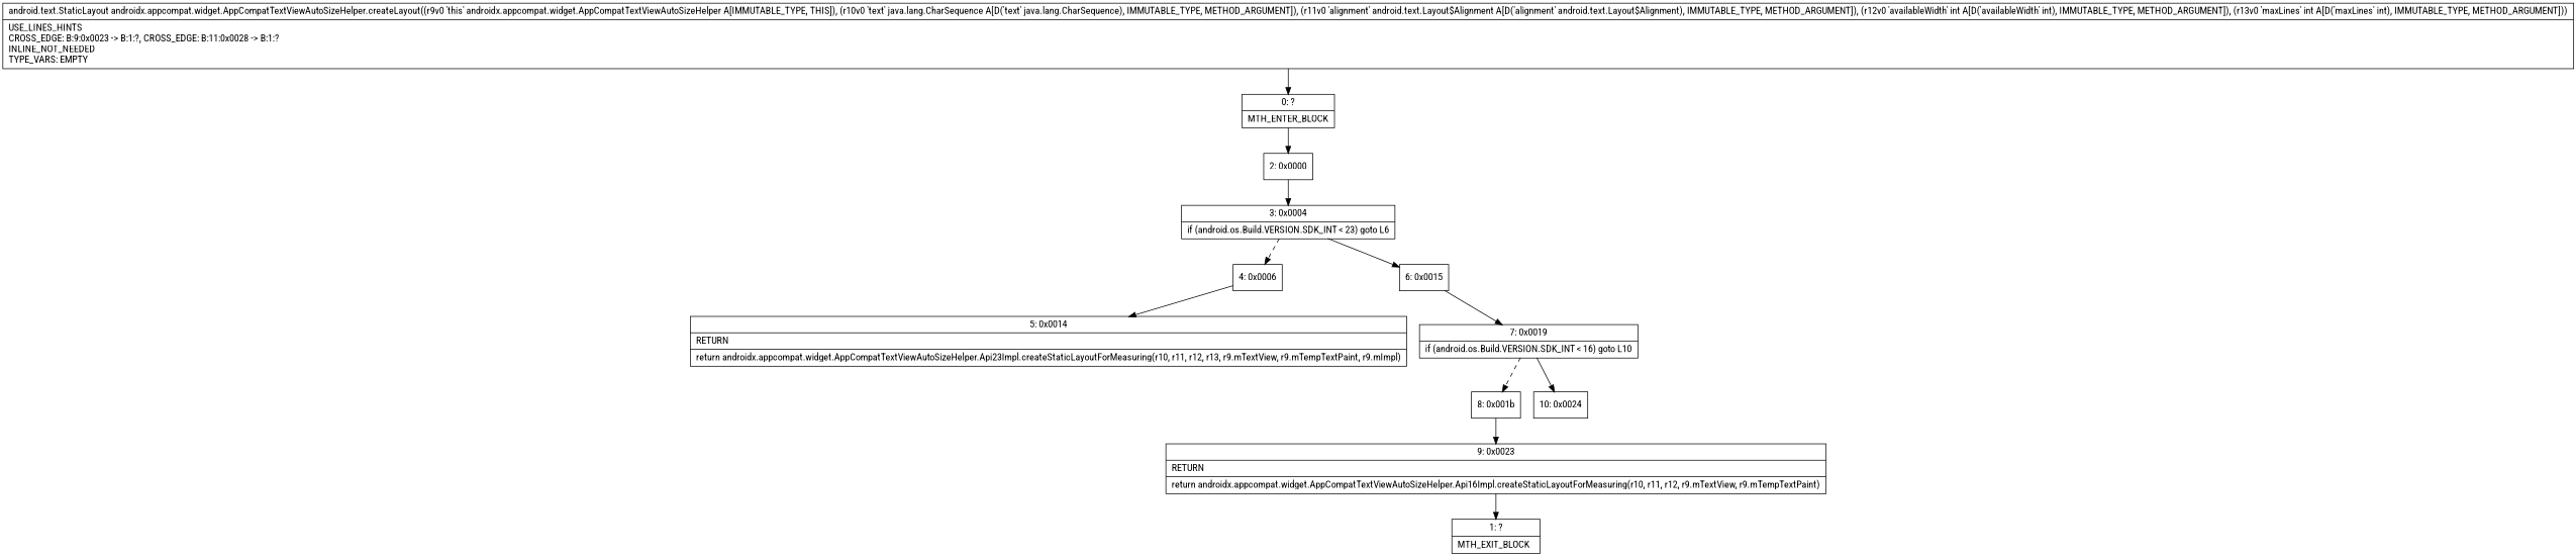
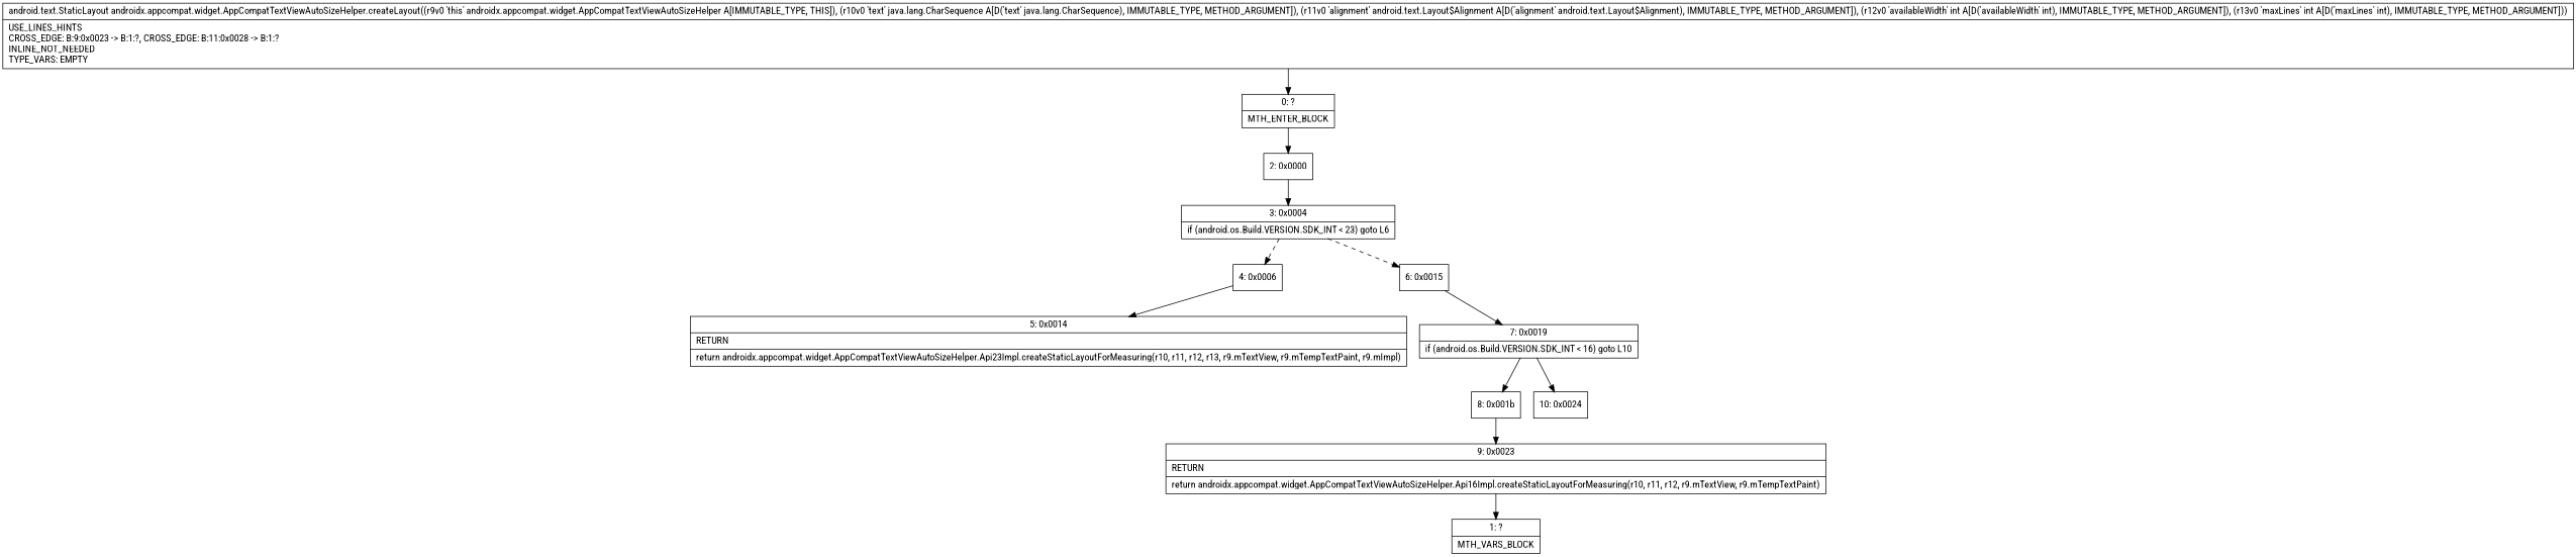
  digraph {
    fontname="Roboto Condensed"
    node [fontname="Roboto Condensed" shape=record]
    edge [fontname="Roboto Condensed"]
    n1 [label="{0\:\ ?|MTH_ENTER_BLOCK\l}"]
    n2 [label="{2\:\ 0x0000}"]
    n3 [label="{3\:\ 0x0004|if (android.os.Build.VERSION.SDK_INT \< 23) goto L6\l}"]
    n4 [label="{4\:\ 0x0006}"]
    n5 [label="{6\:\ 0x0015}"]
    n6 [label="{5\:\ 0x0014|RETURN\l|return androidx.appcompat.widget.AppCompatTextViewAutoSizeHelper.Api23Impl.createStaticLayoutForMeasuring(r10, r11, r12, r13, r9.mTextView, r9.mTempTextPaint, r9.mImpl)\l}"]
    n7 [label="{7\:\ 0x0019|if (android.os.Build.VERSION.SDK_INT \< 16) goto L10\l}"]
-   n8 [label="{1\:\ ?|MTH_EXIT_BLOCK\l}"]
+   n8 [label="{1\:\ ?|MTH_VARS_BLOCK\l}"]
    n9 [label="{8\:\ 0x001b}"]
    n10 [label="{10\:\ 0x0024}"]
    n11 [label="{9\:\ 0x0023|RETURN\l|return androidx.appcompat.widget.AppCompatTextViewAutoSizeHelper.Api16Impl.createStaticLayoutForMeasuring(r10, r11, r12, r9.mTextView, r9.mTempTextPaint)\l}"]
    n12 [label="{android.text.StaticLayout androidx.appcompat.widget.AppCompatTextViewAutoSizeHelper.createLayout((r9v0 'this' androidx.appcompat.widget.AppCompatTextViewAutoSizeHelper A[IMMUTABLE_TYPE, THIS]), (r10v0 'text' java.lang.CharSequence A[D('text' java.lang.CharSequence), IMMUTABLE_TYPE, METHOD_ARGUMENT]), (r11v0 'alignment' android.text.Layout$Alignment A[D('alignment' android.text.Layout$Alignment), IMMUTABLE_TYPE, METHOD_ARGUMENT]), (r12v0 'availableWidth' int A[D('availableWidth' int), IMMUTABLE_TYPE, METHOD_ARGUMENT]), (r13v0 'maxLines' int A[D('maxLines' int), IMMUTABLE_TYPE, METHOD_ARGUMENT]))  | USE_LINES_HINTS\lCROSS_EDGE: B:9:0x0023 \-\> B:1:?, CROSS_EDGE: B:11:0x0028 \-\> B:1:?\lINLINE_NOT_NEEDED\lTYPE_VARS: EMPTY\l}"]
    n1 -> n2
    n2 -> n3
    n3 -> n4 [style=dashed]
-   n3 -> n5
+   n3 -> n5 [style=dashed]
    n4 -> n6
    n5 -> n7
-   n7 -> n9 [style=dashed]
+   n7 -> n9 [style=solid]
    n7 -> n10
    n9 -> n11
    n11 -> n8
    n12 -> n1
  }
